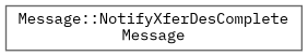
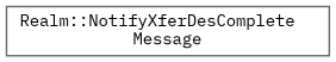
  digraph {
    rankdir=LR
    fontname="IBM Plex Mono"
-   n1 [color=grey40 fillcolor=white fontname="IBM Plex Mono" fontsize=10 height=0.2 label="Message::NotifyXferDesComplete\lMessage" shape=box style=filled width=0.4]
+   n1 [color=grey40 fillcolor=white fontname="IBM Plex Mono" fontsize=10 height=0.2 label="Realm::NotifyXferDesComplete\lMessage" shape=box style=filled width=0.4]
  }
